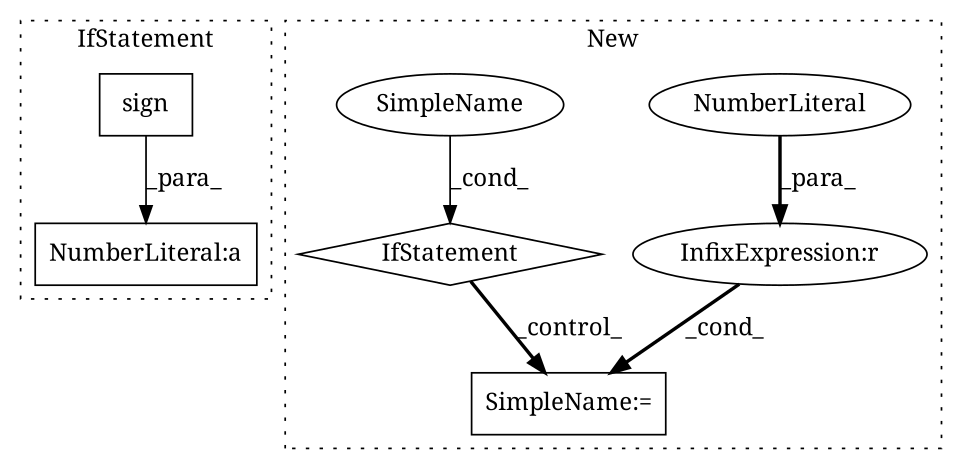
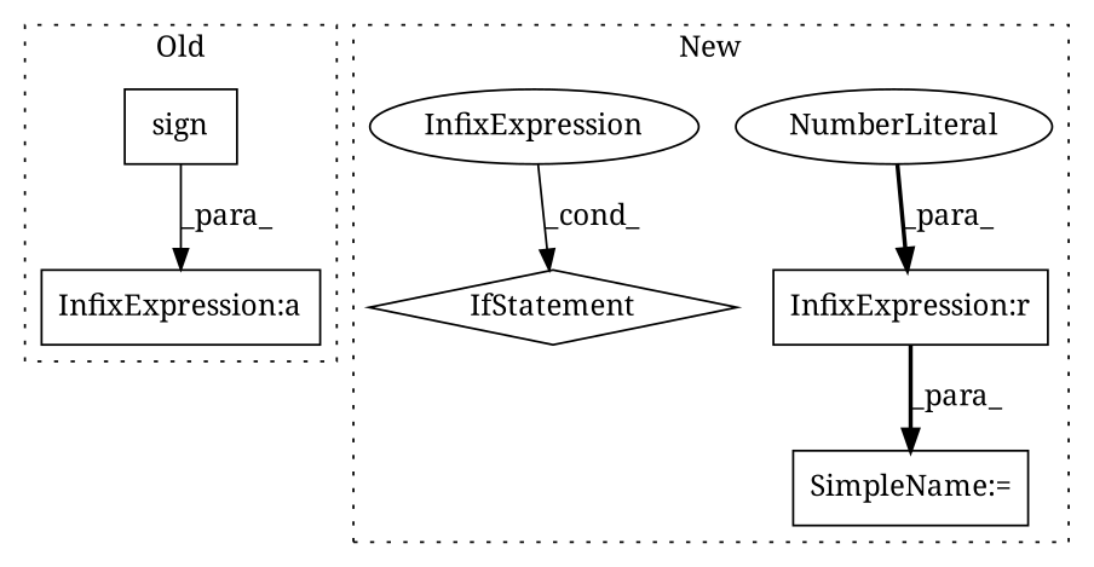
  digraph {
    fontname="Noto Serif"
    node [a=27 fontname="Noto Serif" l=1 shape=box]
    edge [fontname="Noto Serif" style=bold]
    n1 [a=32 l="5,1" label=sign s="6552,6564"]
-   n2 [l=3 label="NumberLiteral:a" s=6565]
+   n2 [l=3 label="InfixExpression:a" s=6565]
    n3 [a=25 l="4,2" label=IfStatement s="7008,7014" shape=diamond]
    n4 [a=7 label="SimpleName:=" s=7072]
-   n5 [l=4 label="InfixExpression:r" s=7121 shape=ellipse]
+   n5 [l=4 label="InfixExpression:r" s=7121]
    n6 [a=34 label=NumberLiteral s=7125 shape=ellipse]
-   n7 [a=42 l=2 label=SimpleName s=7012 shape=ellipse]
+   n7 [a=42 l=2 label=InfixExpression s=7012 shape=ellipse]
    subgraph cluster_1 {
-     label=IfStatement
+     label=Old
      style=dotted
      n1
      n2
    }
    subgraph cluster_2 {
      label=New
      style=dotted
      n3
      n4
      n5
      n6
      n7
    }
    n1 -> n2 [label=_para_ style=solid]
-   n3 -> n4 [label=_control_]
-   n5 -> n4 [label=_cond_]
+   n5 -> n4 [label=_para_]
    n6 -> n5 [label=_para_]
    n7 -> n3 [label=_cond_ style=solid]
  }
